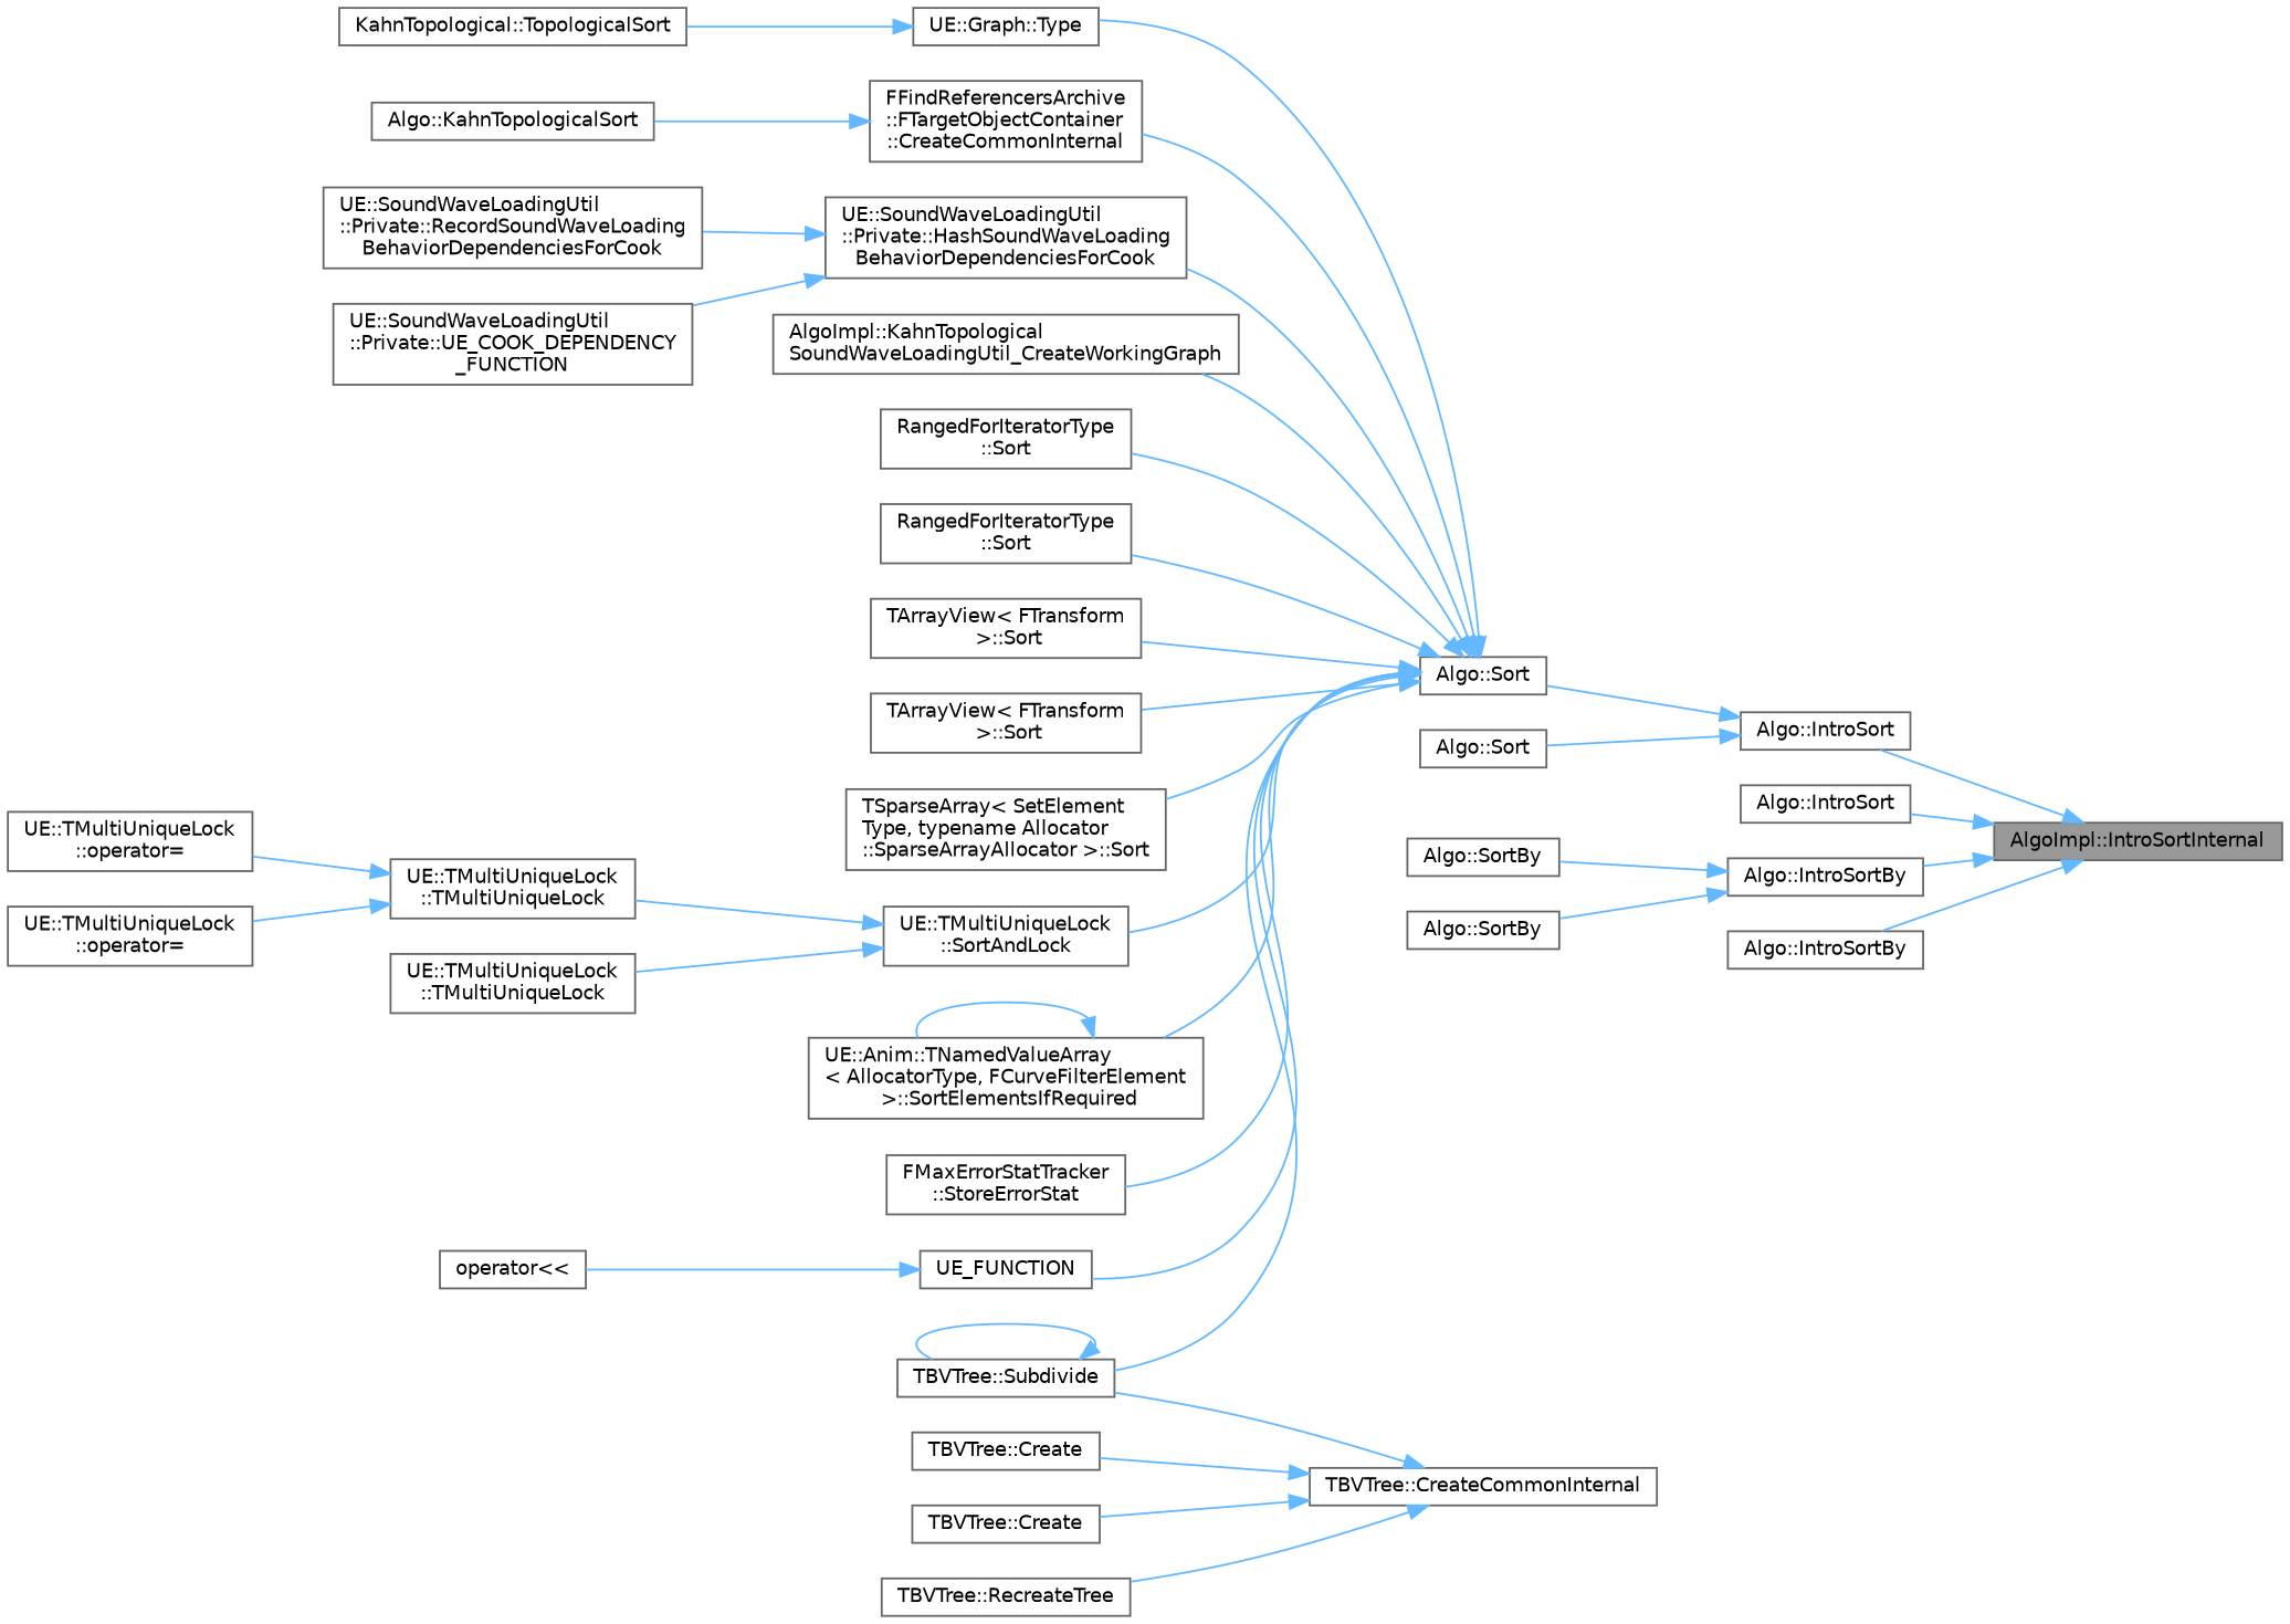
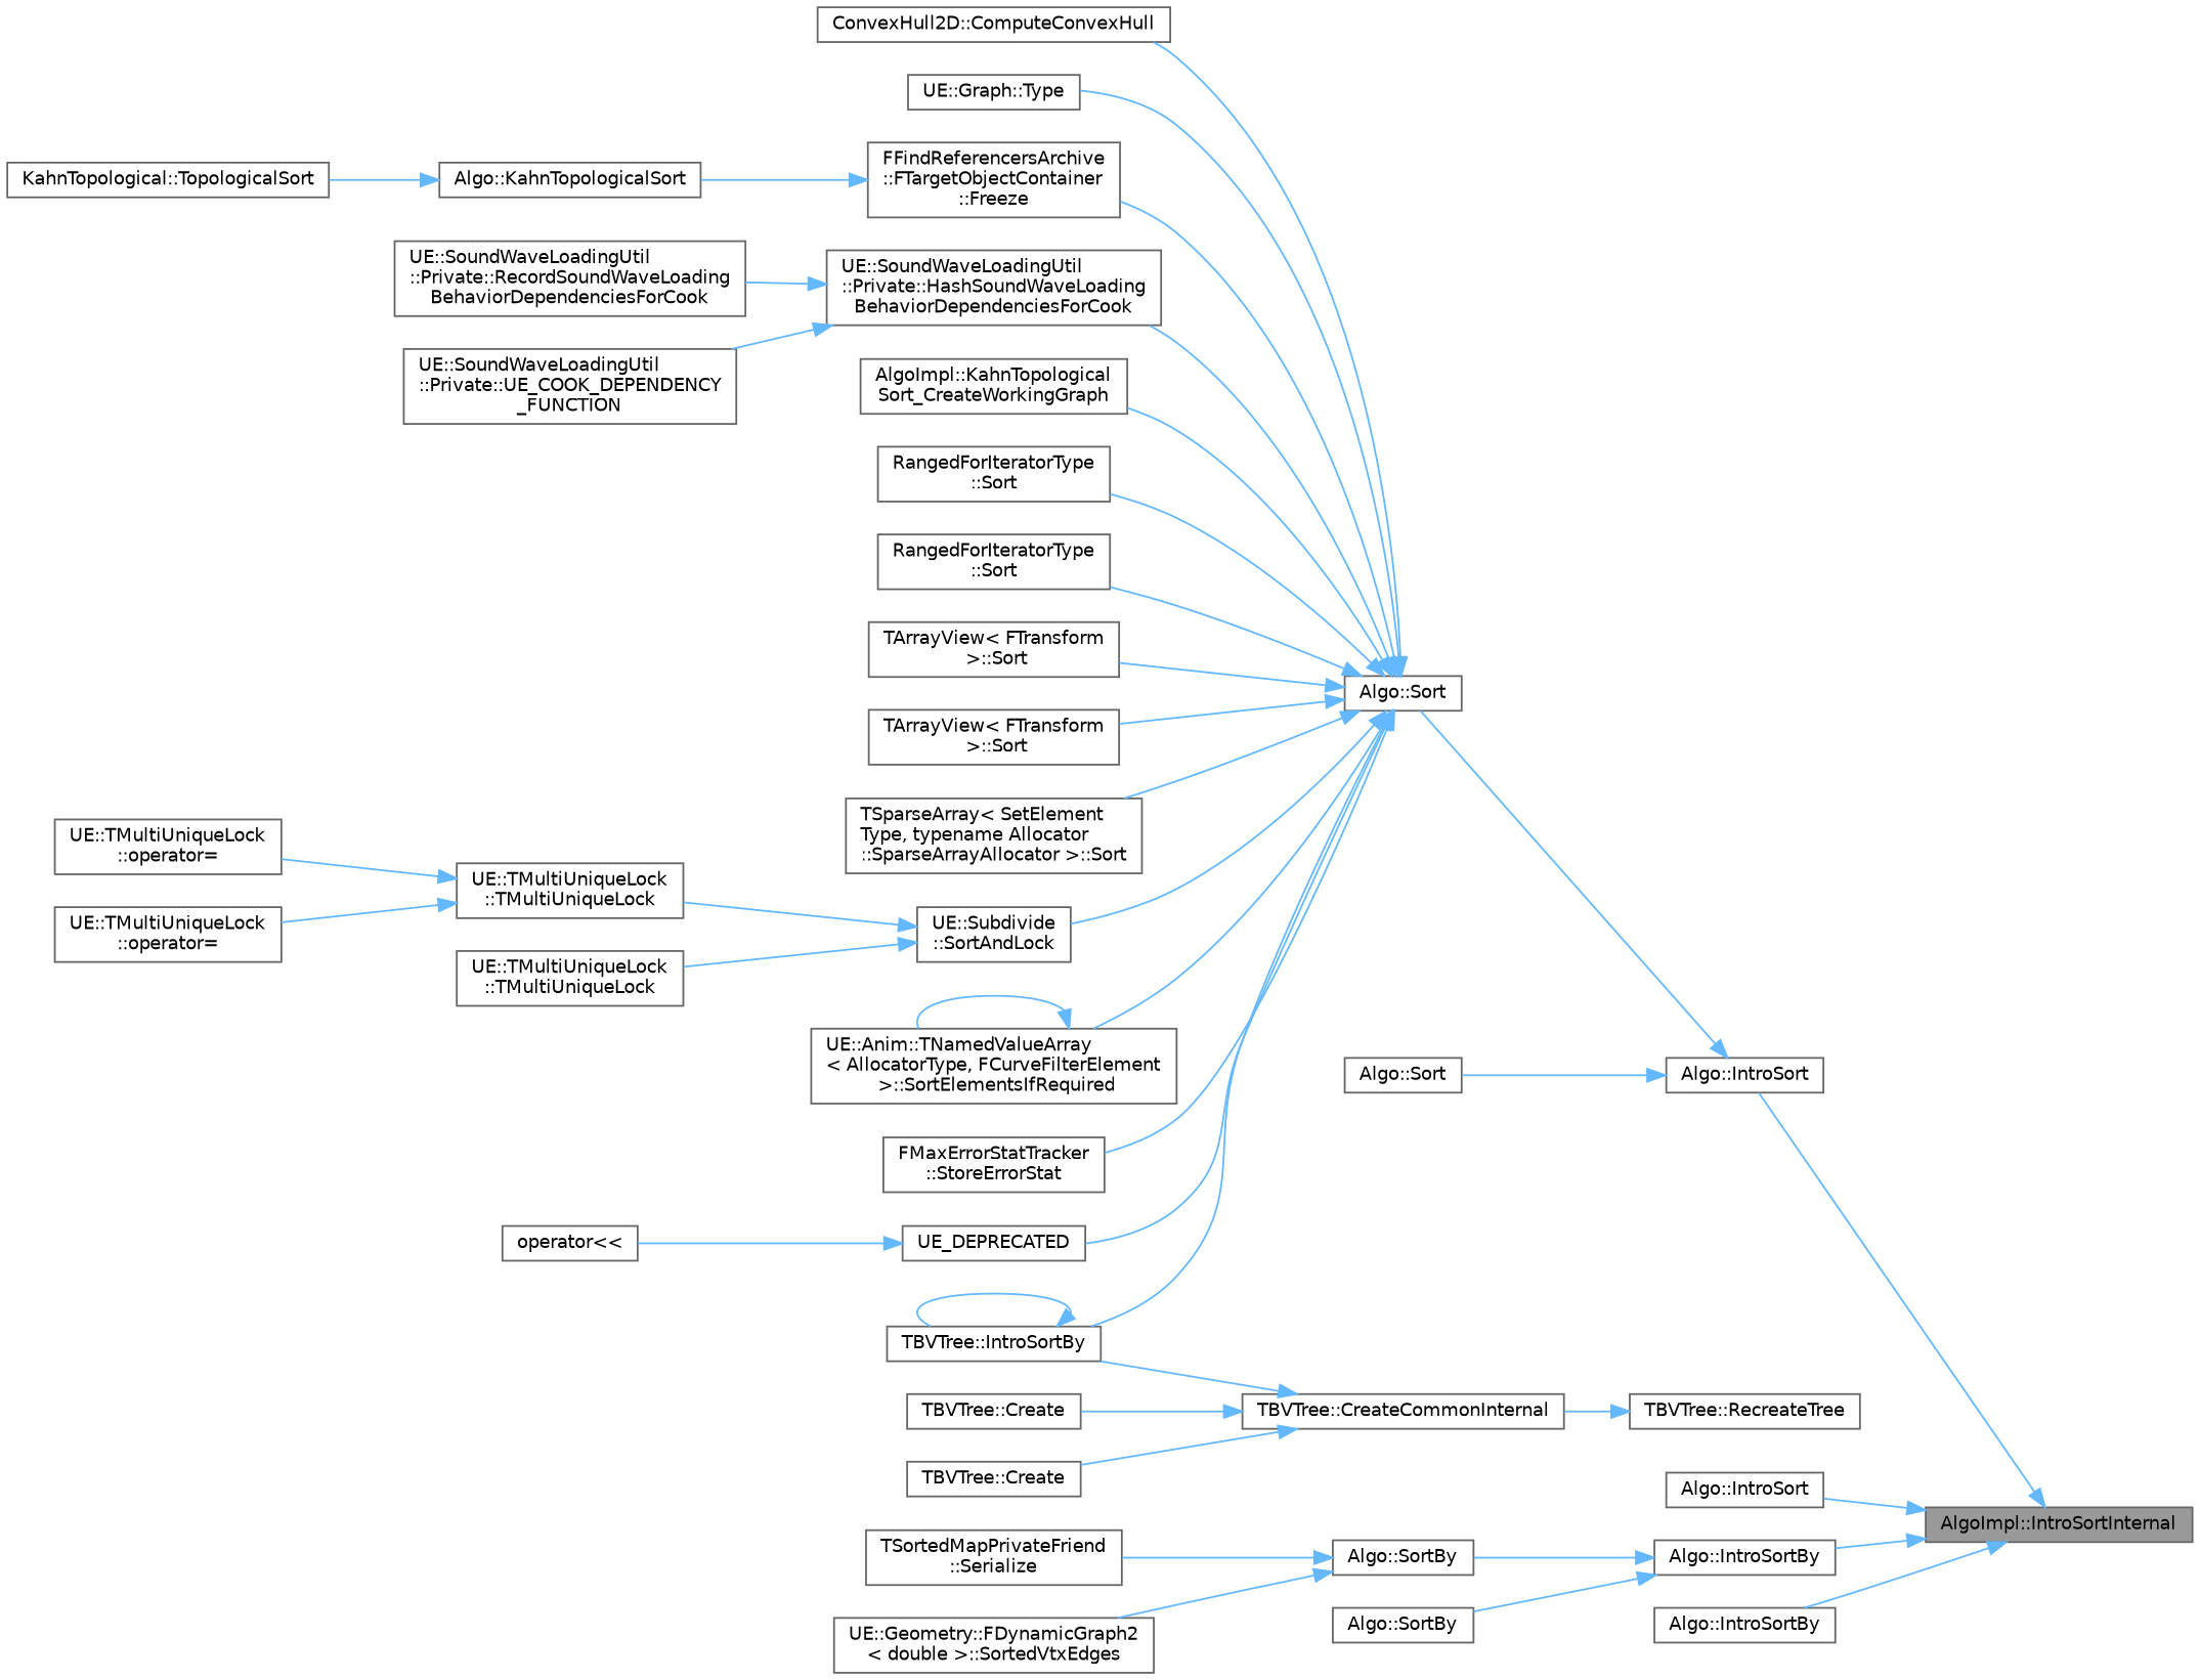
  digraph {
    rankdir=RL
    node [color=grey40 fillcolor=white fontname=Helvetica fontsize=10 shape=box style=filled]
    edge [color=steelblue1 dir=back fontname=Helvetica fontsize=10 labelfontname=Helvetica labelfontsize=10 style=solid]
    n1 [color=gray40 fillcolor=grey60 fontcolor=black height=0.2 label="AlgoImpl::IntroSortInternal" width=0.4]
    n2 [height=0.2 label="Algo::IntroSort" width=0.4]
    n3 [height=0.2 label="Algo::IntroSort" width=0.4]
    n4 [height=0.2 label="Algo::IntroSortBy" width=0.4]
    n5 [height=0.2 label="Algo::IntroSortBy" width=0.4]
    n6 [height=0.2 label="Algo::Sort" width=0.4]
    n7 [height=0.2 label="Algo::Sort" width=0.4]
    n8 [height=0.2 label="Algo::SortBy" width=0.4]
    n9 [height=0.2 label="Algo::SortBy" width=0.4]
+   n10 [height=0.2 label="ConvexHull2D::ComputeConvexHull" width=0.4]
    n11 [height=0.2 label="UE::Graph::Type" width=0.4]
-   n12 [height=0.2 label="FFindReferencersArchive\l::FTargetObjectContainer\l::CreateCommonInternal" width=0.4]
+   n12 [height=0.2 label="FFindReferencersArchive\l::FTargetObjectContainer\l::Freeze" width=0.4]
    n13 [height=0.2 label="UE::SoundWaveLoadingUtil\l::Private::HashSoundWaveLoading\lBehaviorDependenciesForCook" width=0.4]
-   n14 [height=0.2 label="AlgoImpl::KahnTopological\lSoundWaveLoadingUtil_CreateWorkingGraph" width=0.4]
+   n14 [height=0.2 label="AlgoImpl::KahnTopological\lSort_CreateWorkingGraph" width=0.4]
    n15 [height=0.2 label="RangedForIteratorType\l::Sort" width=0.4]
    n16 [height=0.2 label="RangedForIteratorType\l::Sort" width=0.4]
    n17 [height=0.2 label="TArrayView\< FTransform\l \>::Sort" width=0.4]
    n18 [height=0.2 label="TArrayView\< FTransform\l \>::Sort" width=0.4]
    n19 [height=0.2 label="TSparseArray\< SetElement\lType, typename Allocator\l::SparseArrayAllocator \>::Sort" width=0.4]
-   n20 [height=0.2 label="UE::TMultiUniqueLock\l::SortAndLock" width=0.4]
+   n20 [height=0.2 label="UE::Subdivide\l::SortAndLock" width=0.4]
    n21 [height=0.2 label="UE::Anim::TNamedValueArray\l\< AllocatorType, FCurveFilterElement\l \>::SortElementsIfRequired" width=0.4]
    n22 [height=0.2 label="FMaxErrorStatTracker\l::StoreErrorStat" width=0.4]
-   n23 [height=0.2 label="TBVTree::Subdivide" width=0.4]
-   n24 [height=0.2 label=UE_FUNCTION width=0.4]
+   n23 [height=0.2 label="TBVTree::IntroSortBy" width=0.4]
+   n24 [height=0.2 label=UE_DEPRECATED width=0.4]
    n25 [height=0.2 label="Algo::KahnTopologicalSort" width=0.4]
    n26 [height=0.2 label="UE::SoundWaveLoadingUtil\l::Private::RecordSoundWaveLoading\lBehaviorDependenciesForCook" width=0.4]
    n27 [height=0.2 label="UE::SoundWaveLoadingUtil\l::Private::UE_COOK_DEPENDENCY\l_FUNCTION" width=0.4]
    n28 [height=0.2 label="UE::TMultiUniqueLock\l::TMultiUniqueLock" width=0.4]
    n29 [height=0.2 label="UE::TMultiUniqueLock\l::TMultiUniqueLock" width=0.4]
    n30 [height=0.2 label="operator\<\<" width=0.4]
    n31 [height=0.2 label="KahnTopological::TopologicalSort" width=0.4]
    n32 [height=0.2 label="UE::TMultiUniqueLock\l::operator=" width=0.4]
    n33 [height=0.2 label="UE::TMultiUniqueLock\l::operator=" width=0.4]
    n34 [height=0.2 label="TBVTree::CreateCommonInternal" width=0.4]
    n35 [height=0.2 label="TBVTree::Create" width=0.4]
    n36 [height=0.2 label="TBVTree::Create" width=0.4]
    n37 [height=0.2 label="TBVTree::RecreateTree" width=0.4]
+   n38 [height=0.2 label="TSortedMapPrivateFriend\l::Serialize" width=0.4]
+   n39 [height=0.2 label="UE::Geometry::FDynamicGraph2\l\< double \>::SortedVtxEdges" width=0.4]
    n1 -> n2
    n1 -> n3
    n1 -> n4
    n1 -> n5
    n2 -> n6
    n2 -> n7
    n4 -> n8
    n4 -> n9
+   n6 -> n10
    n6 -> n11
    n6 -> n12
    n6 -> n13
    n6 -> n14
    n6 -> n15
    n6 -> n16
    n6 -> n17
    n6 -> n18
    n6 -> n19
    n6 -> n20
    n6 -> n21
    n6 -> n22
    n6 -> n23
    n6 -> n24
+   n8 -> n38
+   n8 -> n39
    n12 -> n25
    n13 -> n26
    n13 -> n27
    n20 -> n28
    n20 -> n29
    n21 -> n21
    n23 -> n23
    n24 -> n30
-   n11 -> n31
+   n25 -> n31
    n28 -> n32
    n28 -> n33
    n34 -> n23
    n34 -> n35
    n34 -> n36
-   n34 -> n37
+   n37 -> n34
  }
